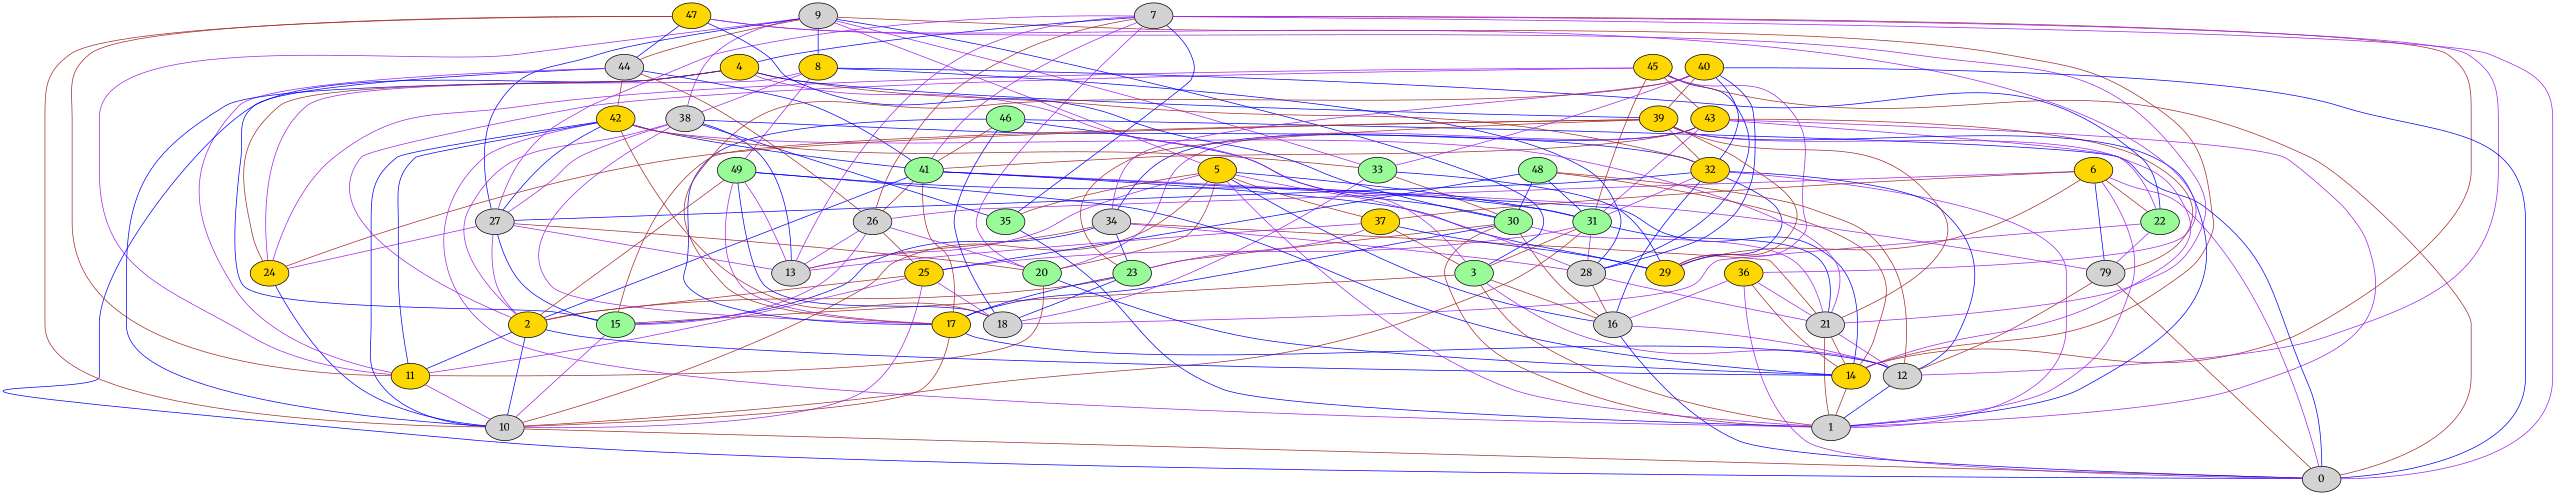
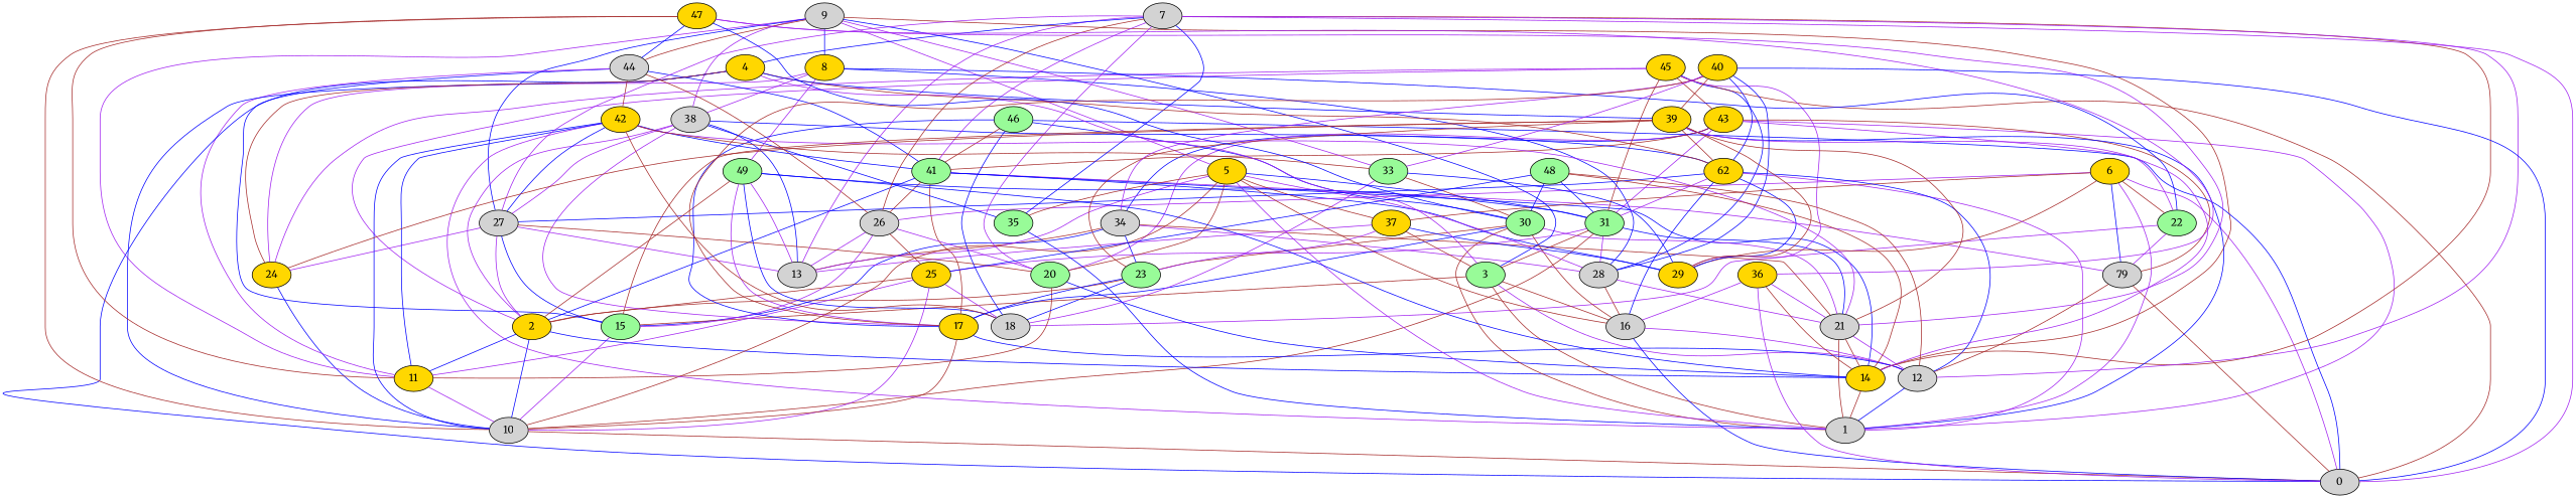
  digraph {
    fontname=Merriweather
    node [fillcolor=gold fontname=Merriweather style=filled]
    edge [color=purple dir=none fontname=Merriweather]
    43
    22 [fillcolor=palegreen]
    1 [fillcolor=lightgrey]
    34 [fillcolor=lightgrey]
    31 [fillcolor=palegreen]
    20 [fillcolor=palegreen]
    n7 [fillcolor=lightgrey label=79]
    41 [fillcolor=palegreen]
    18 [fillcolor=lightgrey]
    21 [fillcolor=lightgrey]
    28 [fillcolor=lightgrey]
    23 [fillcolor=palegreen]
    13 [fillcolor=lightgrey]
    15 [fillcolor=palegreen]
    10 [fillcolor=lightgrey]
    3 [fillcolor=palegreen]
    25
    14
    12 [fillcolor=lightgrey]
    16 [fillcolor=lightgrey]
    0 [fillcolor=lightgrey]
    11
    2
    17
    30 [fillcolor=palegreen]
    45
    29
    24
    6
    26 [fillcolor=lightgrey]
    37
    9 [fillcolor=lightgrey]
    38 [fillcolor=lightgrey]
    8
    33 [fillcolor=palegreen]
    27 [fillcolor=lightgrey]
    44 [fillcolor=lightgrey]
    5
    35 [fillcolor=palegreen]
-   32
+   32 [label=62]
    49 [fillcolor=palegreen]
    46 [fillcolor=palegreen]
    42
    7 [fillcolor=lightgrey]
    4
    39
    47
    36
    40
    48 [fillcolor=palegreen]
    subgraph sub_1 {
      43
      22
      1
      34
      31
      20
      n7
      41
      18
      21
      28
      23
      13
      15
      10
      3
      25
      14
      12
      16
      0
      11
      2
      17
      30
      45
      29
      24
      6
      26
      37
      9
      38
      8
      33
      27
      44
      5
      35
      32
      49
      46
      42
      7
      4
      39
      47
      36
      40
      48
    }
    43 -> 22
    43 -> 1
    43 -> 34 [color=blue]
    43 -> 31
    43 -> 20
    43 -> n7 [color=brown]
    43 -> 41 [color=brown]
    22 -> n7
    22 -> 18
    34 -> 21 [color=brown]
    34 -> 28
    34 -> 23 [color=blue]
    34 -> 13 [color=brown]
    34 -> 15 [color=blue]
    31 -> 21 [color=blue]
    31 -> 28
    31 -> 10 [color=brown]
    31 -> 3 [color=brown]
    31 -> 25
    20 -> 14 [color=blue]
    20 -> 11 [color=brown]
    n7 -> 12 [color=brown]
    n7 -> 0 [color=brown]
    41 -> n7
    41 -> 14 [color=blue]
    41 -> 2 [color=blue]
    41 -> 17 [color=brown]
    41 -> 29 [color=blue]
    41 -> 26 [color=brown]
    21 -> 1 [color=brown]
    21 -> 14 [color=brown]
    21 -> 12
    28 -> 21
    28 -> 16 [color=brown]
    23 -> 18 [color=blue]
    23 -> 2 [color=brown]
    23 -> 17 [color=blue]
    15 -> 10
    10 -> 0 [color=brown]
    3 -> 1 [color=brown]
    3 -> 15 [color=brown]
    3 -> 12
    3 -> 16 [color=brown]
    25 -> 18
    25 -> 10
    25 -> 11
    25 -> 2 [color=brown]
    14 -> 1 [color=brown]
    12 -> 1 [color=blue]
    16 -> 12
    16 -> 0 [color=blue]
    11 -> 10
    2 -> 10 [color=blue]
    2 -> 14 [color=blue]
    2 -> 11 [color=blue]
    17 -> 10 [color=brown]
    17 -> 12 [color=blue]
    30 -> 1 [color=brown]
    30 -> 21
    30 -> 23 [color=brown]
    30 -> 16 [color=brown]
    30 -> 17 [color=blue]
    45 -> 43 [color=brown]
    45 -> 31 [color=brown]
    45 -> 28 [color=blue]
    45 -> 0 [color=brown]
    45 -> 2
    45 -> 29
    45 -> 24
    24 -> 10 [color=blue]
    6 -> 22 [color=brown]
    6 -> 1
    6 -> n7 [color=blue]
    6 -> 0
    6 -> 29 [color=brown]
    6 -> 26
    6 -> 37 [color=brown]
    26 -> 20
    26 -> 13
    26 -> 15
    26 -> 25 [color=brown]
    37 -> 23
    37 -> 13
    37 -> 3 [color=brown]
    37 -> 29 [color=blue]
    9 -> 3 [color=blue]
    9 -> 14 [color=brown]
    9 -> 11
    9 -> 38
    9 -> 8 [color=blue]
    9 -> 33
    9 -> 27 [color=blue]
    9 -> 44 [color=brown]
    9 -> 5
    38 -> 13 [color=blue]
    38 -> 2
    38 -> 17
    38 -> 27
    38 -> 35 [color=blue]
    38 -> 32 [color=blue]
    8 -> 22 [color=blue]
    8 -> 28 [color=blue]
    8 -> 24
    8 -> 38
    8 -> 49
    33 -> 18
    33 -> 30 [color=brown]
    33 -> 29 [color=blue]
    27 -> 20 [color=brown]
    27 -> 13
    27 -> 15 [color=blue]
    27 -> 2
    27 -> 24
    44 -> 41 [color=blue]
    44 -> 15 [color=blue]
    44 -> 11
    44 -> 26 [color=brown]
    44 -> 42 [color=brown]
    5 -> 1
    5 -> 31 [color=blue]
    5 -> 20 [color=brown]
    5 -> 28
    5 -> 13
    5 -> 10 [color=brown]
-   5 -> 16 [color=blue]
+   5 -> 16 [color=brown]
    5 -> 37 [color=brown]
    5 -> 35 [color=brown]
    35 -> 1 [color=blue]
    32 -> 1
    32 -> 31
    32 -> 12 [color=blue]
    32 -> 16 [color=blue]
    32 -> 29 [color=blue]
    32 -> 27 [color=blue]
    49 -> 31 [color=blue]
    49 -> 18 [color=blue]
    49 -> 13
    49 -> 14 [color=blue]
    49 -> 2 [color=brown]
    49 -> 17
    46 -> 41 [color=brown]
    46 -> 18 [color=blue]
    46 -> 0 [color=blue]
    46 -> 17 [color=blue]
    46 -> 30 [color=blue]
    42 -> 1
    42 -> 41 [color=blue]
    42 -> 18 [color=brown]
    42 -> 21
    42 -> 10 [color=blue]
    42 -> 11 [color=blue]
    42 -> 33 [color=brown]
    42 -> 27 [color=blue]
    7 -> 20
    7 -> 41
    7 -> 13
    7 -> 14 [color=brown]
    7 -> 12
    7 -> 0
    7 -> 26 [color=brown]
    7 -> 27
    7 -> 35 [color=blue]
    7 -> 4 [color=blue]
    4 -> 10 [color=blue]
    4 -> 3
    4 -> 0 [color=blue]
    4 -> 24 [color=brown]
    4 -> 32 [color=brown]
    4 -> 39 [color=blue]
    39 -> 1 [color=blue]
    39 -> 21 [color=brown]
    39 -> 23 [color=brown]
    39 -> 15 [color=brown]
    39 -> 14
    39 -> 29 [color=brown]
    39 -> 24 [color=brown]
    39 -> 32 [color=brown]
    47 -> 21
    47 -> 10 [color=brown]
    47 -> 11 [color=brown]
    47 -> 30 [color=blue]
    47 -> 44 [color=blue]
    47 -> 36
    36 -> 21
    36 -> 14 [color=brown]
    36 -> 16
    36 -> 0
    40 -> 34
    40 -> 28 [color=blue]
    40 -> 0 [color=blue]
    40 -> 17 [color=brown]
    40 -> 33
    40 -> 32 [color=blue]
    40 -> 39 [color=brown]
    48 -> 31 [color=blue]
    48 -> 25 [color=blue]
    48 -> 14 [color=brown]
    48 -> 12 [color=brown]
    48 -> 30 [color=blue]
  }
